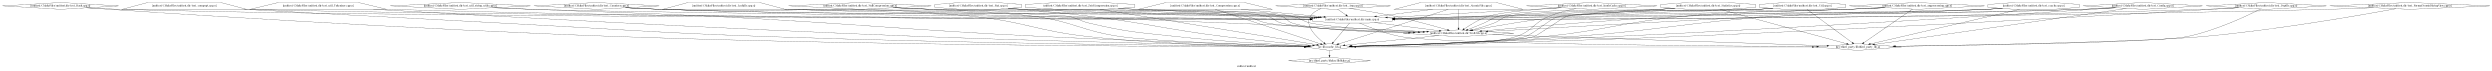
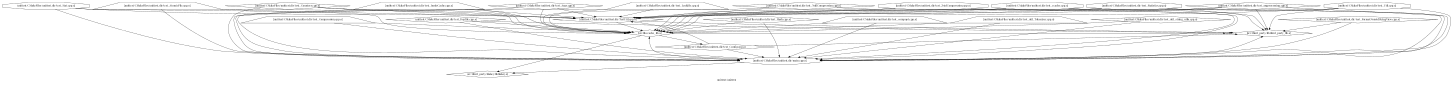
  digraph {
    fontname="Playfair Display"
    label="unittest/unittest"
    rankdir=TB
    node [fontname="Playfair Display" group=0 shape=diamond]
    edge [fontname="Playfair Display"]
    n1 [label="{unittest/CMakeFiles/unittest.dir/TestUtil.cpp.o}"]
    n2 [label="{src/libccache_lib.a}"]
    n3 [label="{src/third_party/libthird_party_lib.a}"]
    n4 [label="{src/third_party/blake3/libblake3.a}"]
    n5 [label="{unittest/CMakeFiles/unittest.dir/main.cpp.o}" shape=octagon]
    n6 [label="{unittest/CMakeFiles/unittest.dir/test_Args.cpp.o}"]
    n7 [label="{unittest/CMakeFiles/unittest.dir/test_AtomicFile.cpp.o}" shape=trapezium]
    n8 [label="{unittest/CMakeFiles/unittest.dir/test_Compression.cpp.o}" shape=trapezium]
    n9 [label="{unittest/CMakeFiles/unittest.dir/test_Config.cpp.o}"]
    n10 [label="{unittest/CMakeFiles/unittest.dir/test_Counters.cpp.o}"]
    n11 [label="{unittest/CMakeFiles/unittest.dir/test_Depfile.cpp.o}"]
    n12 [label="{unittest/CMakeFiles/unittest.dir/test_FormatNonstdStringView.cpp.o}"]
    n13 [label="{unittest/CMakeFiles/unittest.dir/test_Hash.cpp.o}"]
    n14 [label="{unittest/CMakeFiles/unittest.dir/test_Lockfile.cpp.o}" shape=trapezium]
    n15 [label="{unittest/CMakeFiles/unittest.dir/test_NullCompression.cpp.o}"]
    n16 [label="{unittest/CMakeFiles/unittest.dir/test_Stat.cpp.o}" shape=octagon]
    n17 [label="{unittest/CMakeFiles/unittest.dir/test_Statistics.cpp.o}" shape=octagon]
    n18 [label="{unittest/CMakeFiles/unittest.dir/test_Util.cpp.o}" shape=octagon]
    n19 [label="{unittest/CMakeFiles/unittest.dir/test_ZstdCompression.cpp.o}" shape=octagon]
    n20 [label="{unittest/CMakeFiles/unittest.dir/test_argprocessing.cpp.o}"]
    n21 [label="{unittest/CMakeFiles/unittest.dir/test_ccache.cpp.o}" shape=octagon]
    n22 [label="{unittest/CMakeFiles/unittest.dir/test_compopt.cpp.o}" shape=trapezium]
    n23 [label="{unittest/CMakeFiles/unittest.dir/test_util_Tokenizer.cpp.o}" shape=trapezium]
    n24 [label="{unittest/CMakeFiles/unittest.dir/test_util_string_utils.cpp.o}"]
-   n25 [label="{unittest/CMakeFiles/unittest.dir/test_InodeCache.cpp.o}"]
+   n25 [label="{unittest/CMakeFiles/unittest.dir/test_InodeCache.cpp.o}" shape=trapezium]
    subgraph sub_1 {
      rank=same
      n1
    }
    subgraph sub_2 {
      rank=same
      n2
      n3
    }
    n1 -> n2
    n1 -> n3
    n2 -> n3
    n2 -> n4
-   n5 -> n1
+   n5 -> n4
    n5 -> n2
    n5 -> n3
    n6 -> n1
    n6 -> n2
    n6 -> n5
    n7 -> n1
    n7 -> n2
    n7 -> n5
    n8 -> n2
    n8 -> n5
    n9 -> n1
-   n9 -> n2
+   n2 -> n9
    n9 -> n3
    n9 -> n5
    n10 -> n1
    n10 -> n2
    n10 -> n5
    n11 -> n2
    n11 -> n3
    n11 -> n5
    n12 -> n3
    n12 -> n5
    n13 -> n2
    n13 -> n5
    n14 -> n1
    n14 -> n2
    n14 -> n5
    n15 -> n1
    n15 -> n2
    n15 -> n5
    n16 -> n1
    n16 -> n2
    n16 -> n5
    n17 -> n1
    n17 -> n2
    n17 -> n3
    n17 -> n5
    n18 -> n1
    n18 -> n2
    n18 -> n3
    n18 -> n5
    n19 -> n1
    n19 -> n2
    n19 -> n5
    n20 -> n1
    n20 -> n2
    n20 -> n3
    n20 -> n5
    n21 -> n1
    n21 -> n2
    n21 -> n3
    n21 -> n5
    n22 -> n2
    n22 -> n5
    n23 -> n2
    n23 -> n5
    n24 -> n2
    n24 -> n5
    n25 -> n1
    n25 -> n2
    n25 -> n5
  }
